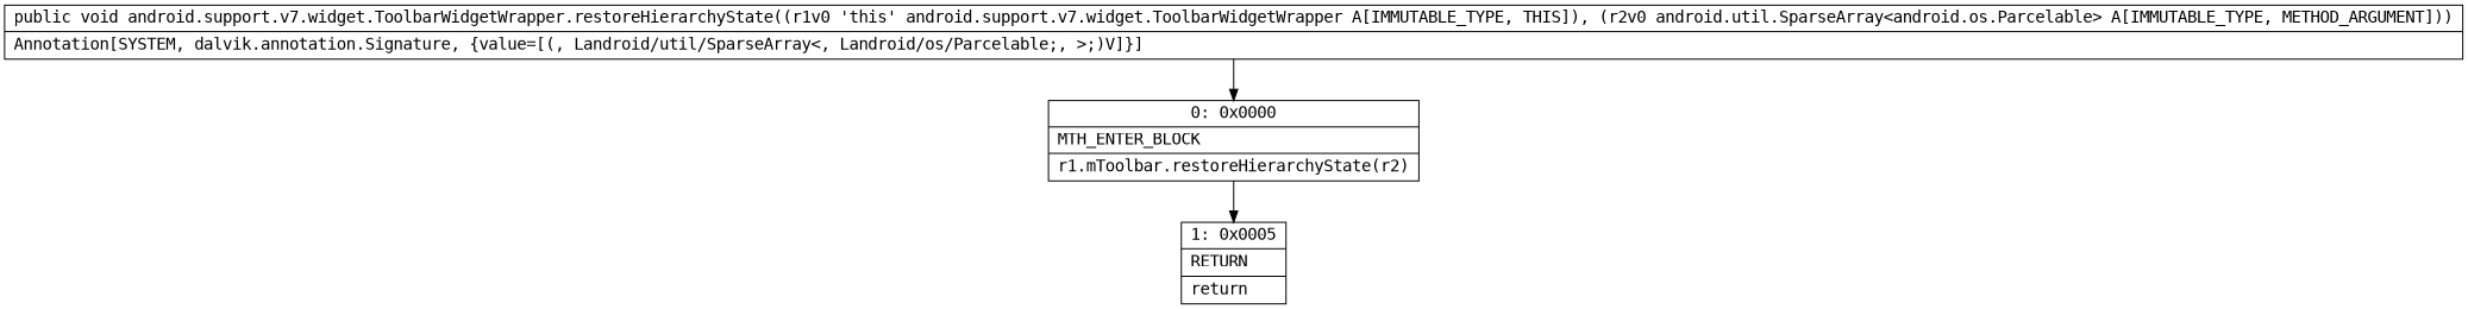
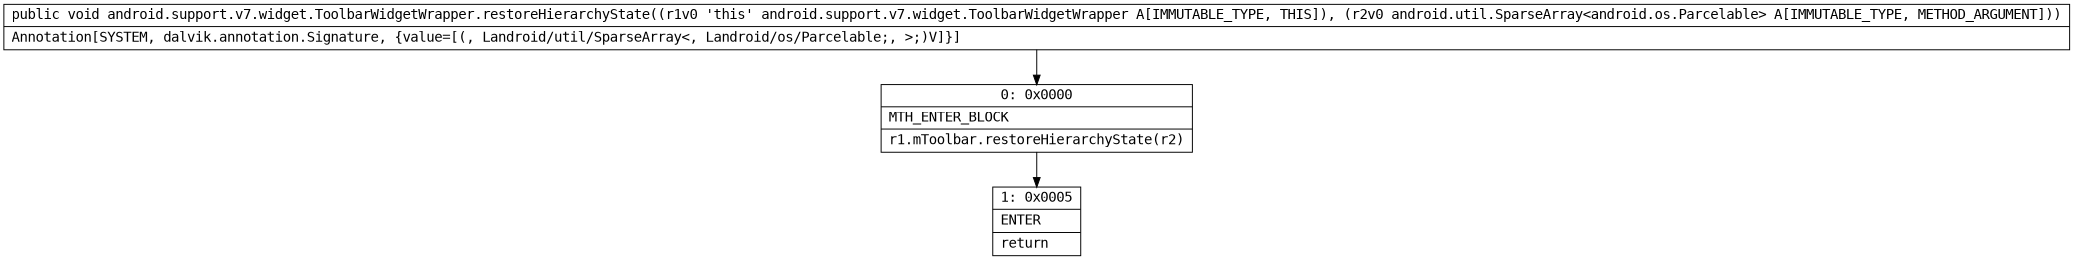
  digraph {
    fontname="DejaVu Sans Mono"
    node [shape=record fontname="DejaVu Sans Mono"]
    edge [fontname="DejaVu Sans Mono"]
    n1 [label="{0\:\ 0x0000|MTH_ENTER_BLOCK\l|r1.mToolbar.restoreHierarchyState(r2)\l}"]
-   n2 [label="{1\:\ 0x0005|RETURN\l|return\l}"]
+   n2 [label="{1\:\ 0x0005|ENTER\l|return\l}"]
    n3 [label="{public void android.support.v7.widget.ToolbarWidgetWrapper.restoreHierarchyState((r1v0 'this' android.support.v7.widget.ToolbarWidgetWrapper A[IMMUTABLE_TYPE, THIS]), (r2v0 android.util.SparseArray\<android.os.Parcelable\> A[IMMUTABLE_TYPE, METHOD_ARGUMENT]))  | Annotation[SYSTEM, dalvik.annotation.Signature, \{value=[(, Landroid\/util\/SparseArray\<, Landroid\/os\/Parcelable;, \>;)V]\}]\l}"]
    n1 -> n2
    n3 -> n1
  }
